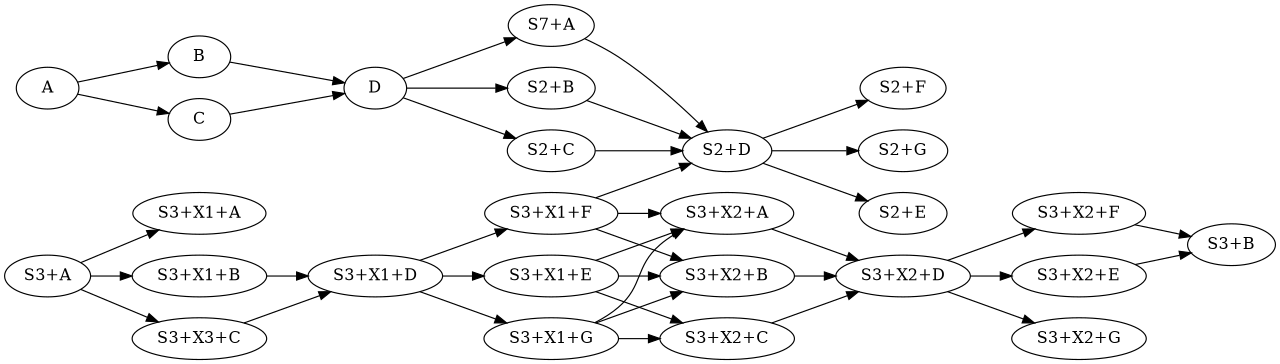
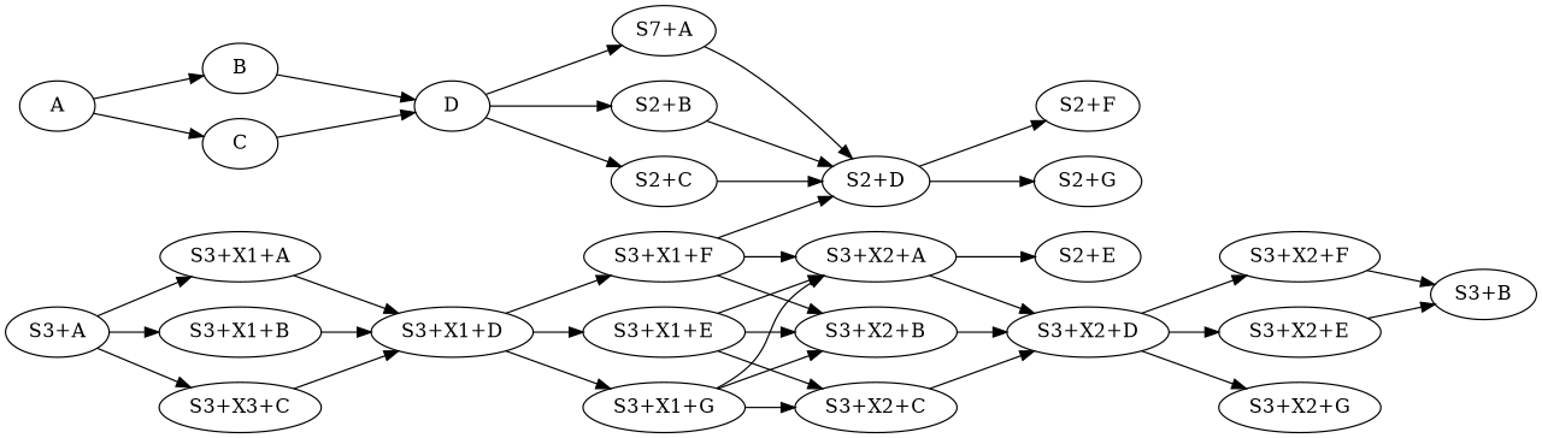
  digraph {
    rankdir=LR
    node [shape=ellipse]
    n1 [label=A]
    n2 [label=B]
    n3 [label=C]
    n4 [label=D]
    n5 [label="S7+A"]
    n6 [label="S2+B"]
    n7 [label="S2+C"]
    n8 [label="S2+D"]
    n9 [label="S2+E"]
    n10 [label="S2+F"]
    n11 [label="S2+G"]
    n12 [label="S3+A"]
    n13 [label="S3+X1+A"]
    n14 [label="S3+X1+B"]
    n15 [label="S3+X3+C"]
    n16 [label="S3+X1+D"]
    n17 [label="S3+B"]
    n18 [label="S3+X1+E"]
    n19 [label="S3+X1+F"]
    n20 [label="S3+X1+G"]
    n21 [label="S3+X2+A"]
    n22 [label="S3+X2+B"]
    n23 [label="S3+X2+C"]
    n24 [label="S3+X2+D"]
    n25 [label="S3+X2+E"]
    n26 [label="S3+X2+F"]
    n27 [label="S3+X2+G"]
    n1 -> n2
    n1 -> n3
    n2 -> n4
    n3 -> n4
    n4 -> n5
    n4 -> n6
    n4 -> n7
    n5 -> n8
    n6 -> n8
    n7 -> n8
-   n8 -> n9
+   n21 -> n9
    n8 -> n10
    n8 -> n11
    n12 -> n13
    n12 -> n14
    n12 -> n15
+   n13 -> n16
    n14 -> n16
    n15 -> n16
    n16 -> n18
    n16 -> n19
    n16 -> n20
    n18 -> n21
    n18 -> n22
    n18 -> n23
    n19 -> n8
    n19 -> n21
    n19 -> n22
    n20 -> n21
    n20 -> n22
    n20 -> n23
    n21 -> n24
    n22 -> n24
    n23 -> n24
    n24 -> n25
    n24 -> n26
    n24 -> n27
    n25 -> n17
    n26 -> n17
  }
